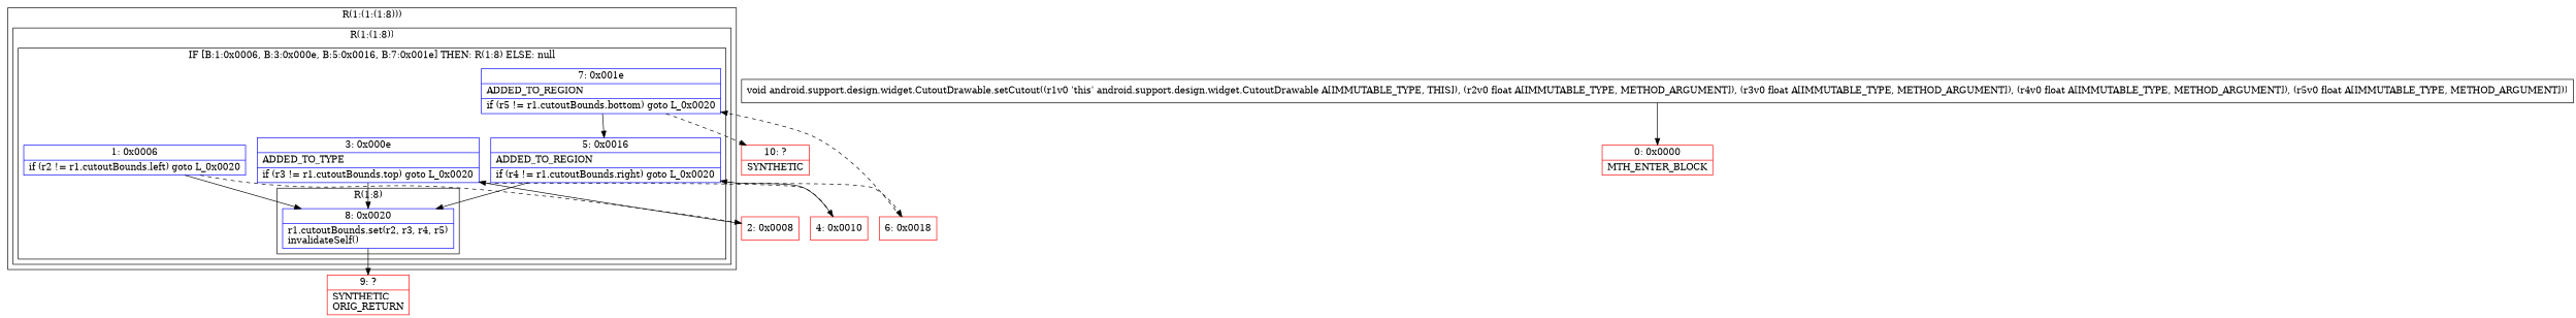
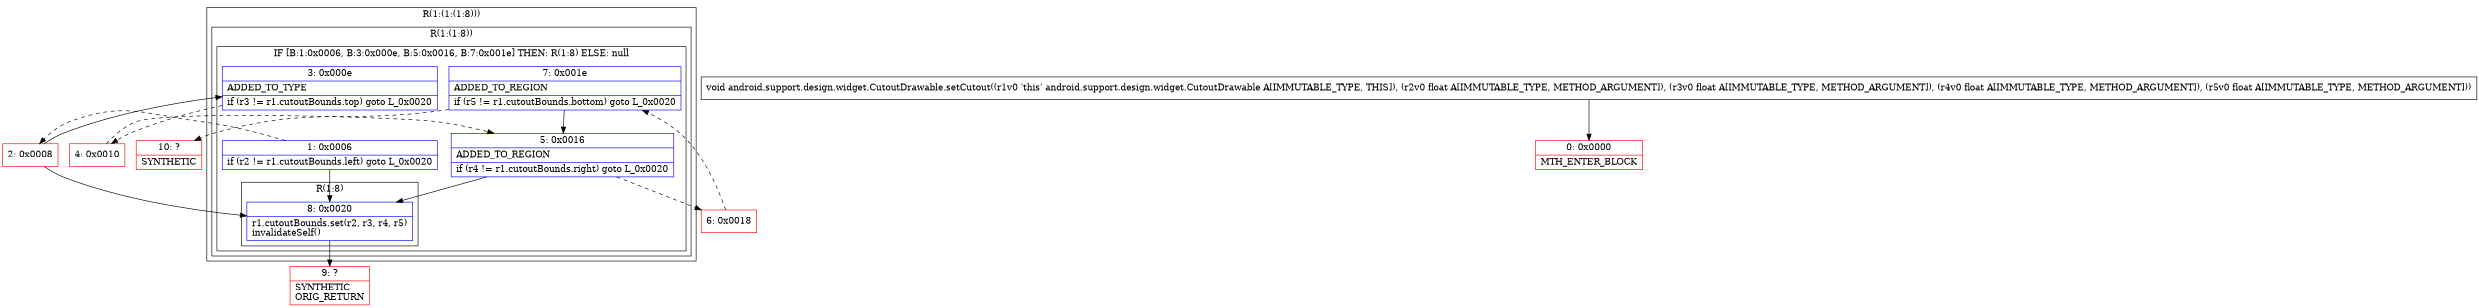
  digraph {
    node [color=red shape=record]
    n1 [color=blue label="{8\:\ 0x0020|r1.cutoutBounds.set(r2, r3, r4, r5)\linvalidateSelf()\l}"]
    n2 [color=blue label="{1\:\ 0x0006|if (r2 != r1.cutoutBounds.left) goto L_0x0020\l}"]
    n3 [color=blue label="{3\:\ 0x000e|ADDED_TO_TYPE\l|if (r3 != r1.cutoutBounds.top) goto L_0x0020\l}"]
    n4 [color=blue label="{5\:\ 0x0016|ADDED_TO_REGION\l|if (r4 != r1.cutoutBounds.right) goto L_0x0020\l}"]
    n5 [color=blue label="{7\:\ 0x001e|ADDED_TO_REGION\l|if (r5 != r1.cutoutBounds.bottom) goto L_0x0020\l}"]
    n6 [label="{9\:\ ?|SYNTHETIC\lORIG_RETURN\l}"]
    n7 [label="{2\:\ 0x0008}"]
    n8 [label="{4\:\ 0x0010}"]
    n9 [label="{6\:\ 0x0018}"]
    n10 [label="{10\:\ ?|SYNTHETIC\l}"]
    n11 [label="{0\:\ 0x0000|MTH_ENTER_BLOCK\l}"]
    n12 [label="{void android.support.design.widget.CutoutDrawable.setCutout((r1v0 'this' android.support.design.widget.CutoutDrawable A[IMMUTABLE_TYPE, THIS]), (r2v0 float A[IMMUTABLE_TYPE, METHOD_ARGUMENT]), (r3v0 float A[IMMUTABLE_TYPE, METHOD_ARGUMENT]), (r4v0 float A[IMMUTABLE_TYPE, METHOD_ARGUMENT]), (r5v0 float A[IMMUTABLE_TYPE, METHOD_ARGUMENT])) }" color=""]
    subgraph cluster_1 {
      label="R(1:(1:(1:8)))"
      subgraph cluster_2 {
        label="R(1:(1:8))"
        subgraph cluster_3 {
          label="IF [B:1:0x0006, B:3:0x000e, B:5:0x0016, B:7:0x001e] THEN: R(1:8) ELSE: null"
          n2
          n3
          n4
          n5
          subgraph cluster_4 {
            label="R(1:8)"
            n1
          }
        }
      }
    }
    n1 -> n6
    n2 -> n1
    n2 -> n7 [style=dashed]
-   n3 -> n1
+   n7 -> n1
    n3 -> n8 [style=dashed]
    n4 -> n1
    n4 -> n9 [style=dashed]
    n5 -> n4
    n5 -> n10 [style=dashed]
    n7 -> n3
-   n8 -> n4
+   n8 -> n4 [style=dashed]
    n9 -> n5 [style=dashed]
    n12 -> n11
  }
